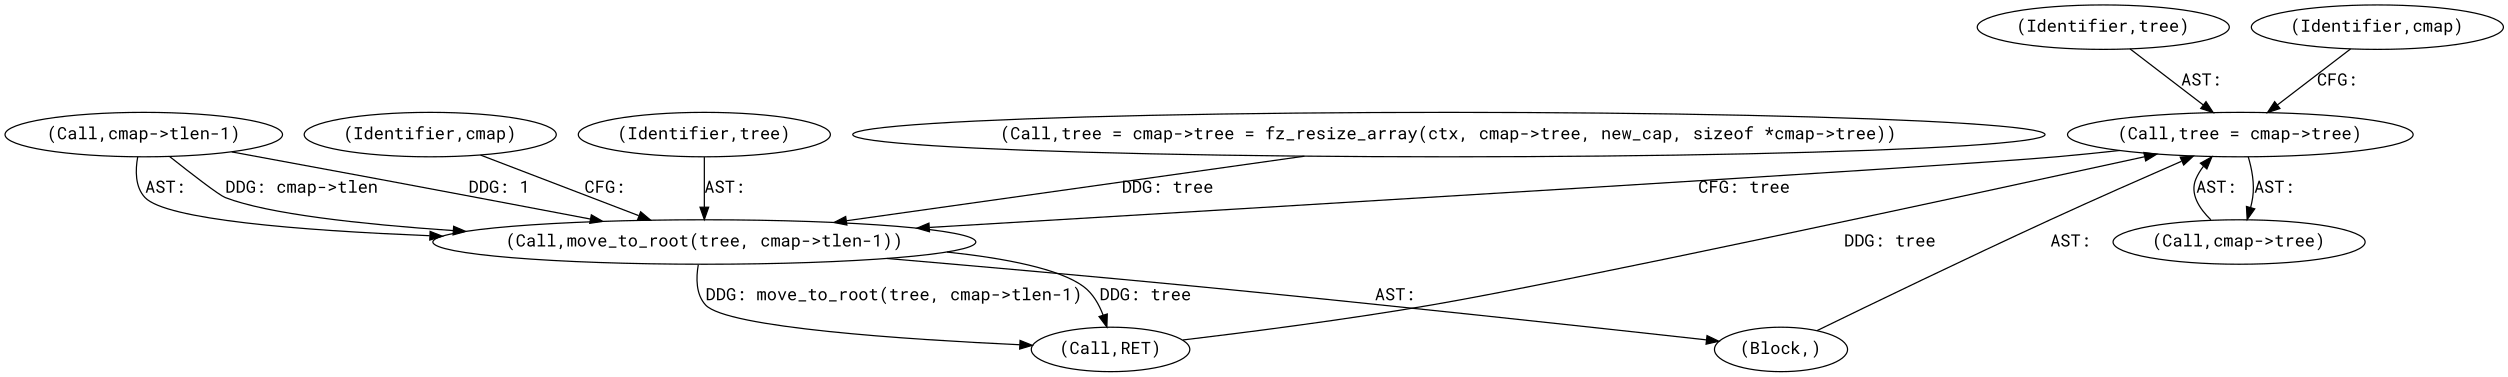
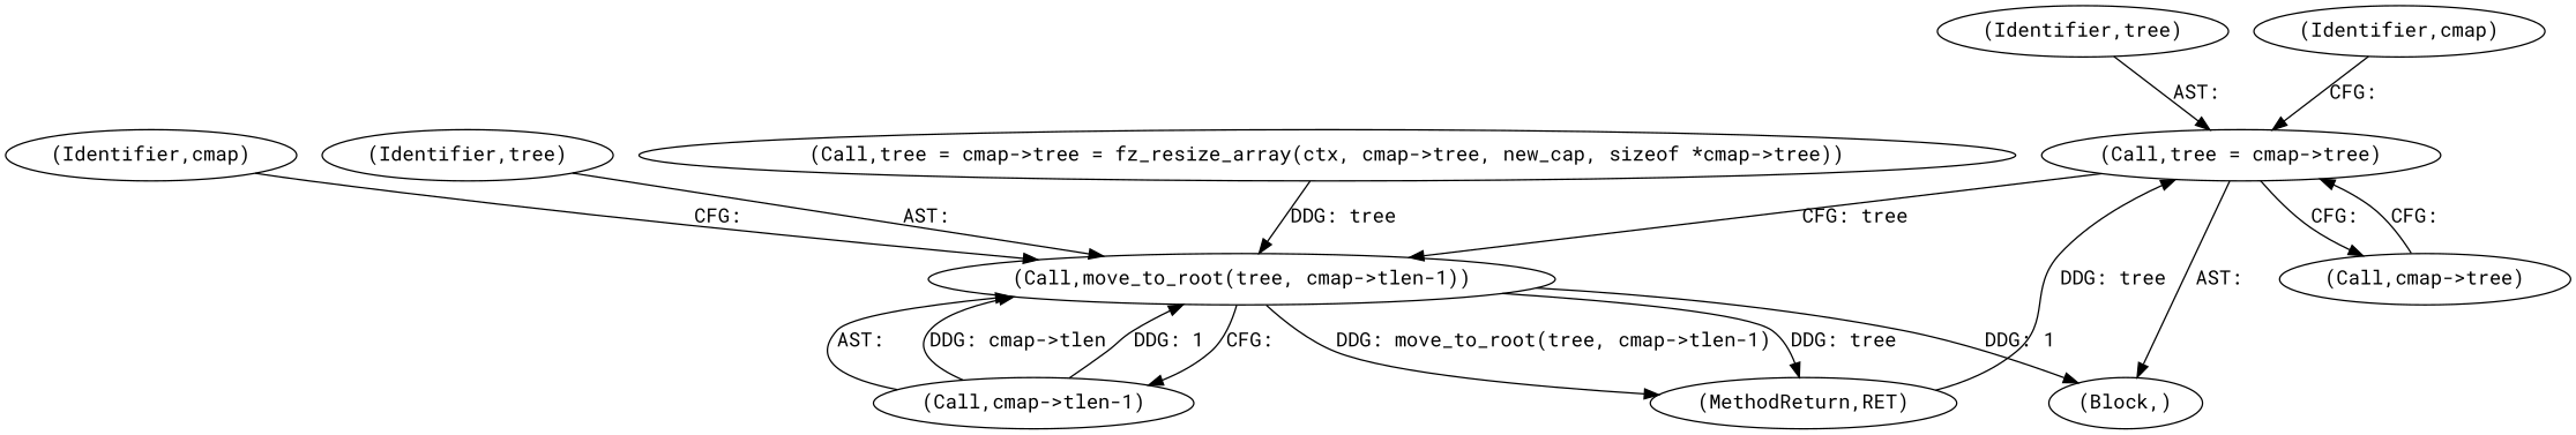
  digraph {
    fontname="Roboto Mono"
    node [fontname="Roboto Mono"]
    edge [fontname="Roboto Mono"]
    n1 [label="(Call,tree = cmap->tree)"]
    n2 [label="(Call,move_to_root(tree, cmap->tlen-1))"]
    n3 [label="(Call,cmap->tree)"]
    n4 [label="(Block,)"]
-   n5 [label="(Call,RET)"]
+   n5 [label="(MethodReturn,RET)"]
    n6 [label="(Call,cmap->tlen-1)"]
    n7 [label="(Identifier,cmap)"]
    n8 [label="(Identifier,tree)"]
    n9 [label="(Identifier,tree)"]
    n10 [label="(Identifier,cmap)"]
    n11 [label="(Call,tree = cmap->tree = fz_resize_array(ctx, cmap->tree, new_cap, sizeof *cmap->tree))"]
    n1 -> n2 [label="CFG: tree"]
-   n1 -> n3 [label="AST: "]
-   n4 -> n1 [label="AST: "]
-   n2 -> n4 [label="AST: "]
+   n1 -> n3 [label="CFG: "]
+   n1 -> n4 [label="AST: "]
+   n2 -> n4 [label="DDG: 1"]
    n2 -> n5 [label="DDG: move_to_root(tree, cmap->tlen-1)"]
    n2 -> n5 [label="DDG: tree"]
-   n3 -> n1 [label="AST: "]
+   n2 -> n6 [label="CFG: "]
+   n3 -> n1 [label="CFG: "]
    n5 -> n1 [label="DDG: tree"]
    n6 -> n2 [label="AST: "]
    n6 -> n2 [label="DDG: cmap->tlen"]
    n6 -> n2 [label="DDG: 1"]
    n7 -> n2 [label="CFG: "]
    n8 -> n2 [label="AST: "]
    n9 -> n1 [label="AST: "]
    n10 -> n1 [label="CFG: "]
    n11 -> n2 [label="DDG: tree"]
  }
